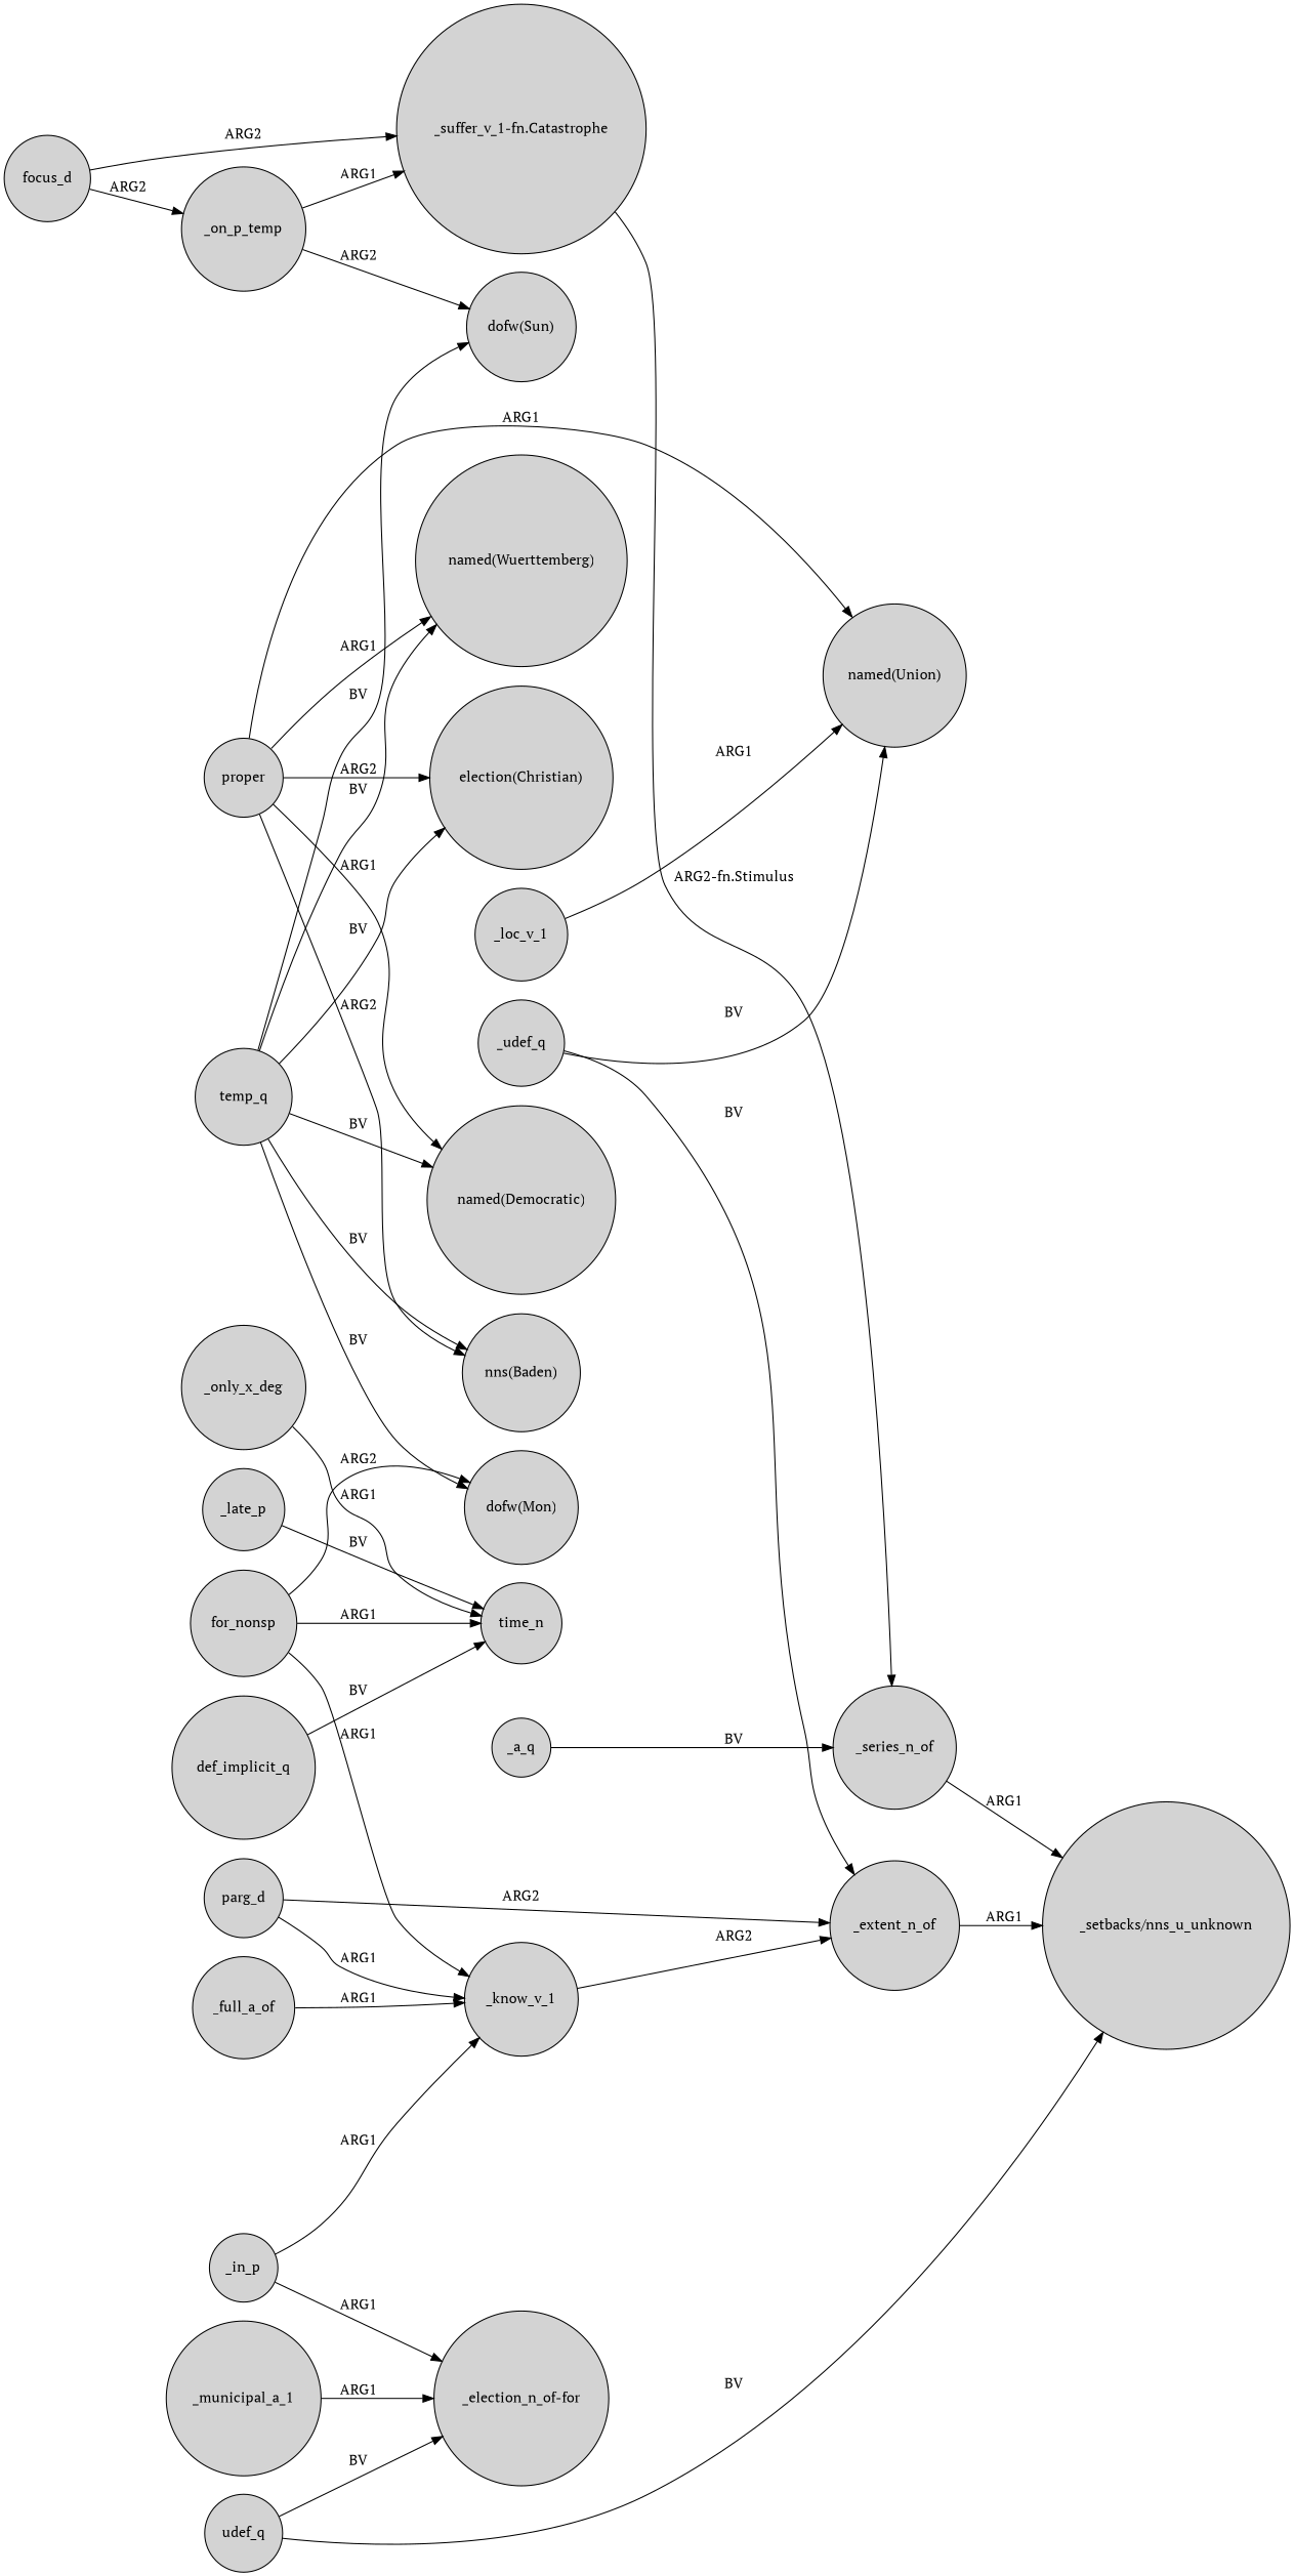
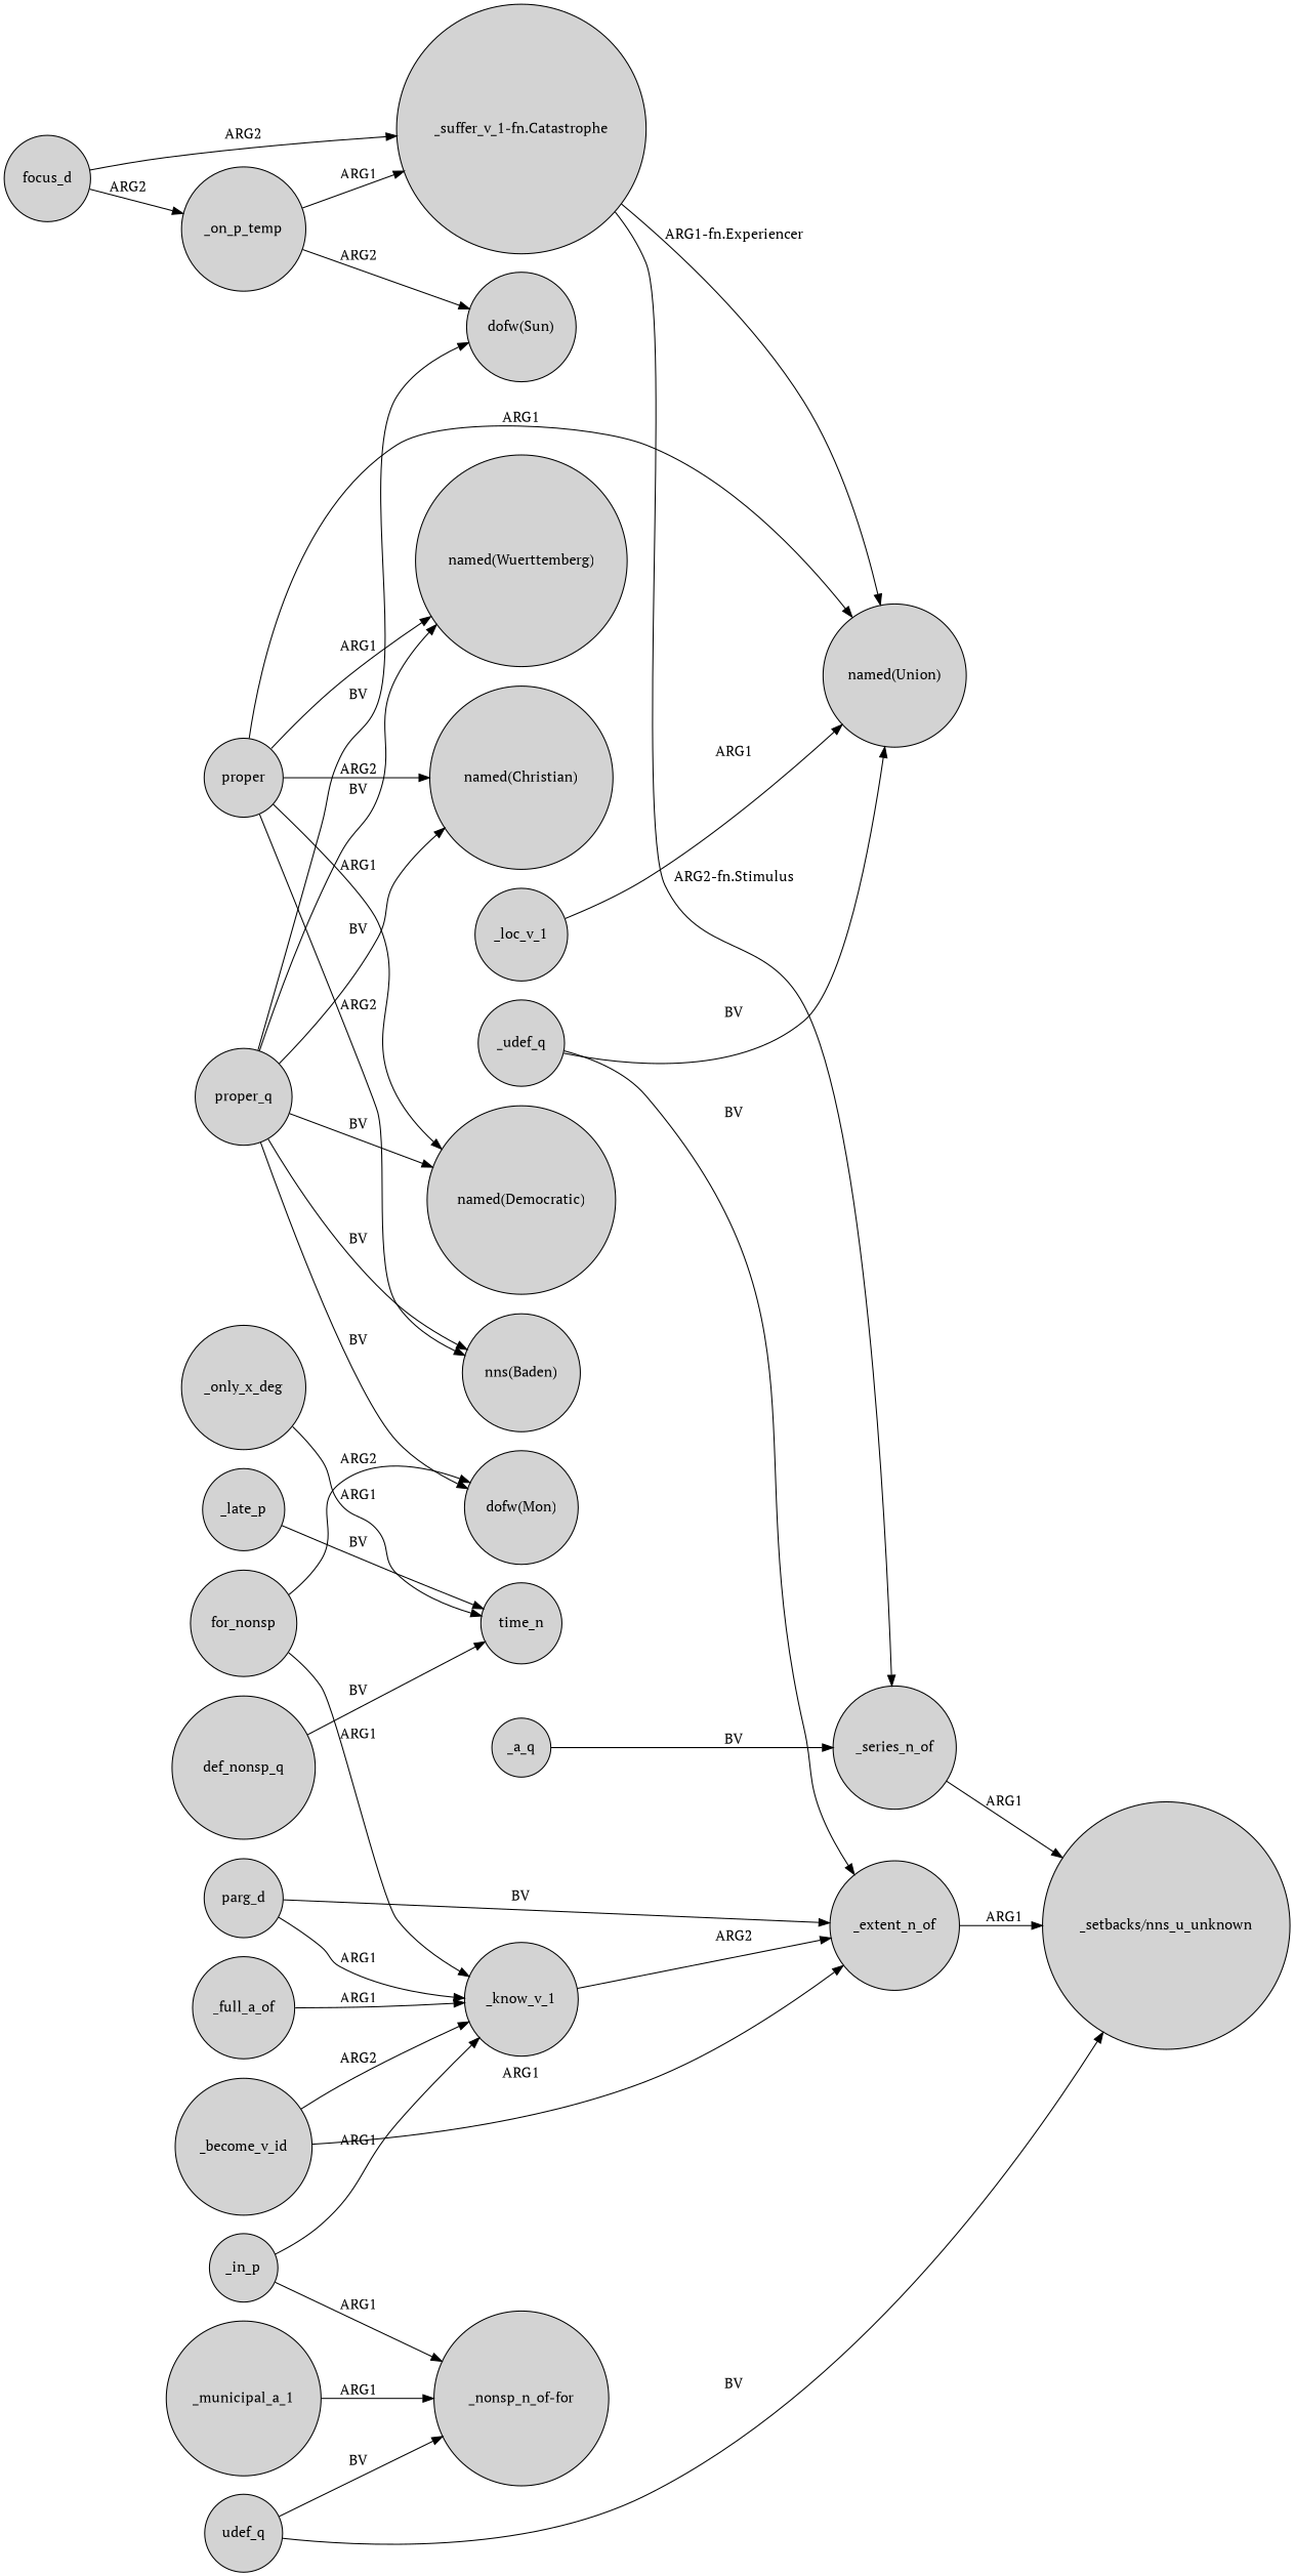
  digraph {
    fontname="PT Serif"
    rankdir=LR
    node [fontname="PT Serif" shape=circle style=filled]
    edge [fontname="PT Serif"]
    "_suffer_v_1-fn.Catastrophe"
    "named(Union)"
    _series_n_of
    "_setbacks/nns_u_unknown"
    _late_p
    time_n
    _know_v_1
    _extent_n_of
    udef_q
-   "_election_n_of-for"
+   "_election_n_of-for" [label="_nonsp_n_of-for"]
    _municipal_a_1
    _in_p
    parg_d
-   proper_q [label=temp_q]
+   proper_q
    "named(Wuerttemberg)"
    n16 [label="nns(Baden)"]
    "named(Democratic)"
    "dofw(Sun)"
-   "named(Christian)" [label="election(Christian)"]
+   "named(Christian)"
    "dofw(Mon)"
    n21 [label=proper]
    _on_p_temp
    n23 [label=for_nonsp]
    focus_d
+   _become_v_id
    _only_x_deg
    n27 [label=_udef_q]
    _full_a_of
    _a_q
    n30 [label=_loc_v_1]
-   def_implicit_q
+   def_implicit_q [label=def_nonsp_q]
+   "_suffer_v_1-fn.Catastrophe" -> "named(Union)" [label="ARG1-fn.Experiencer"]
    "_suffer_v_1-fn.Catastrophe" -> _series_n_of [label="ARG2-fn.Stimulus"]
    _series_n_of -> "_setbacks/nns_u_unknown" [label=ARG1]
    _late_p -> time_n [label=BV]
    _know_v_1 -> _extent_n_of [label=ARG2]
    _extent_n_of -> "_setbacks/nns_u_unknown" [label=ARG1]
    udef_q -> "_setbacks/nns_u_unknown" [label=BV]
    udef_q -> "_election_n_of-for" [label=BV]
    _municipal_a_1 -> "_election_n_of-for" [label=ARG1]
    _in_p -> _know_v_1 [label=ARG1]
    _in_p -> "_election_n_of-for" [label=ARG1]
    parg_d -> _know_v_1 [label=ARG1]
-   parg_d -> _extent_n_of [label=ARG2]
+   parg_d -> _extent_n_of [label=BV]
    proper_q -> "named(Wuerttemberg)" [label=BV]
    proper_q -> n16 [label=BV]
    proper_q -> "named(Democratic)" [label=BV]
    proper_q -> "dofw(Sun)" [label=BV]
    proper_q -> "named(Christian)" [label=BV]
    proper_q -> "dofw(Mon)" [label=BV]
    n21 -> "named(Union)" [label=ARG1]
    n21 -> "named(Wuerttemberg)" [label=ARG1]
    n21 -> n16 [label=ARG2]
    n21 -> "named(Democratic)" [label=ARG1]
    n21 -> "named(Christian)" [label=ARG2]
    _on_p_temp -> "_suffer_v_1-fn.Catastrophe" [label=ARG1]
    _on_p_temp -> "dofw(Sun)" [label=ARG2]
-   n23 -> time_n [label=ARG1]
    n23 -> _know_v_1 [label=ARG1]
    n23 -> "dofw(Mon)" [label=ARG2]
    focus_d -> "_suffer_v_1-fn.Catastrophe" [label=ARG2]
    focus_d -> _on_p_temp [label=ARG2]
+   _become_v_id -> _know_v_1 [label=ARG2]
+   _become_v_id -> _extent_n_of [label=ARG1]
    _only_x_deg -> time_n [label=ARG1]
    n27 -> "named(Union)" [label=BV]
    n27 -> _extent_n_of [label=BV]
    _full_a_of -> _know_v_1 [label=ARG1]
    _a_q -> _series_n_of [label=BV]
    n30 -> "named(Union)" [label=ARG1]
    def_implicit_q -> time_n [label=BV]
  }
